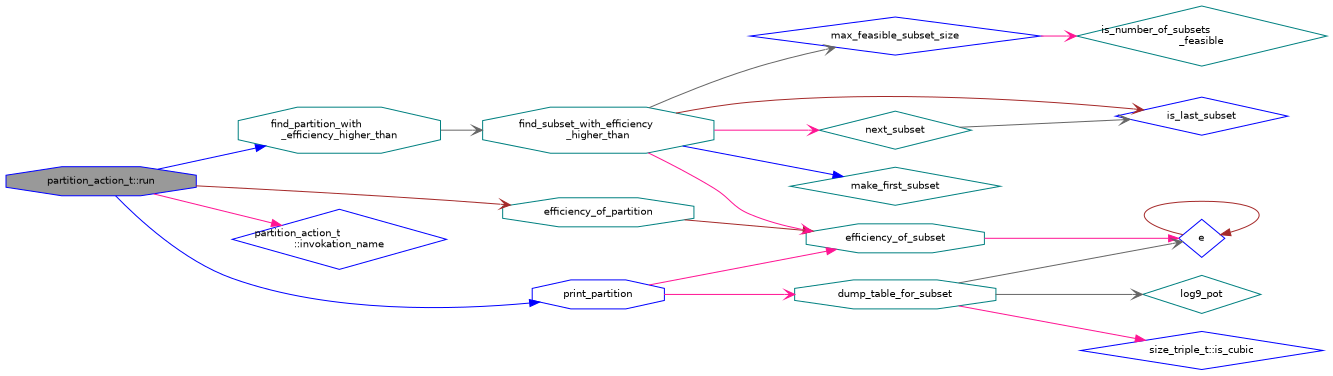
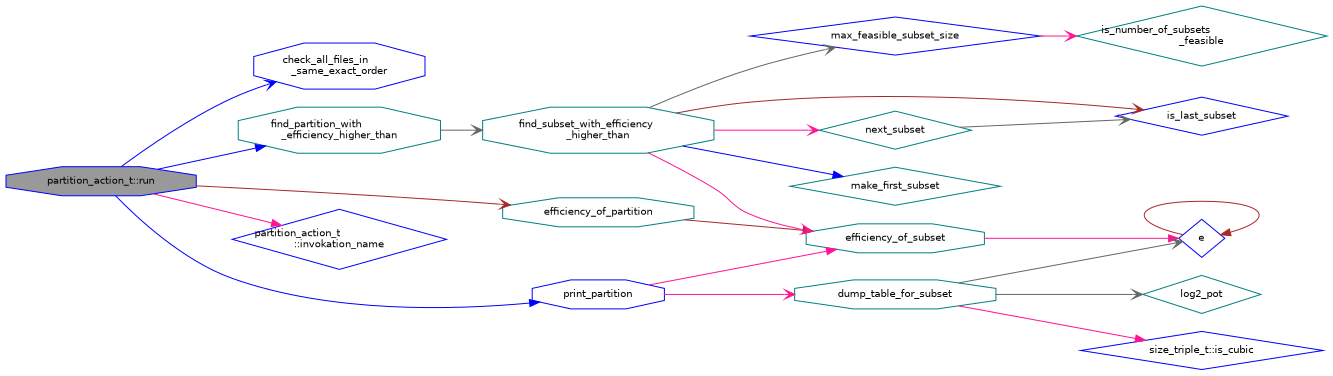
  digraph {
    rankdir=LR
    node [color=teal fillcolor=white fontname=Helvetica fontsize=10 shape=diamond style=filled]
    edge [arrowhead=vee color=deeppink fontname=Helvetica fontsize=10 labelfontname=Helvetica labelfontsize=10 style=solid]
    n1 [color=blue fillcolor=grey60 fontcolor=black height=0.2 label="partition_action_t::run" shape=octagon width=0.4]
+   n2 [color=blue height=0.2 label="check_all_files_in\l_same_exact_order" shape=octagon width=0.4]
    n3 [height=0.2 label=efficiency_of_partition shape=octagon width=0.4]
    n4 [height=0.2 label="find_partition_with\l_efficiency_higher_than" shape=octagon width=0.4]
    n5 [color=blue height=0.2 label="partition_action_t\l::invokation_name" width=0.4]
    n6 [color=blue height=0.2 label=print_partition shape=octagon width=0.4]
    n7 [height=0.2 label=efficiency_of_subset shape=octagon width=0.4]
    n8 [height=0.2 label="find_subset_with_efficiency\l_higher_than" shape=octagon width=0.4]
    n9 [height=0.2 label=dump_table_for_subset shape=octagon width=0.4]
    n10 [color=blue height=0.2 label=e width=0.4]
    n11 [color=blue height=0.2 label=is_last_subset width=0.4]
    n12 [height=0.2 label=make_first_subset width=0.4]
    n13 [color=blue height=0.2 label=max_feasible_subset_size width=0.4]
    n14 [height=0.2 label=next_subset width=0.4]
    n15 [height=0.2 label="is_number_of_subsets\l_feasible" width=0.4]
    n16 [color=blue height=0.2 label="size_triple_t::is_cubic" width=0.4]
-   n17 [height=0.2 label=log9_pot width=0.4]
+   n17 [height=0.2 label=log2_pot width=0.4]
+   n1 -> n2 [color=blue]
    n1 -> n3 [color=brown]
    n1 -> n4 [arrowhead=normal color=blue]
    n1 -> n5 [arrowhead=normal]
    n1 -> n6 [arrowhead=normal color=blue]
    n3 -> n7 [arrowhead=normal color=brown]
    n4 -> n8 [color=gray40]
    n6 -> n7 [arrowhead=normal]
    n6 -> n9
    n7 -> n10 [arrowhead=normal]
    n8 -> n7
    n8 -> n11 [color=brown]
    n8 -> n12 [arrowhead=normal color=blue]
    n8 -> n13 [color=gray40]
    n8 -> n14
    n9 -> n10 [color=gray40]
    n9 -> n16 [arrowhead=normal]
    n9 -> n17 [color=gray40]
    n10 -> n10 [arrowhead=normal color=brown]
    n13 -> n15
    n14 -> n11 [color=gray40]
  }
